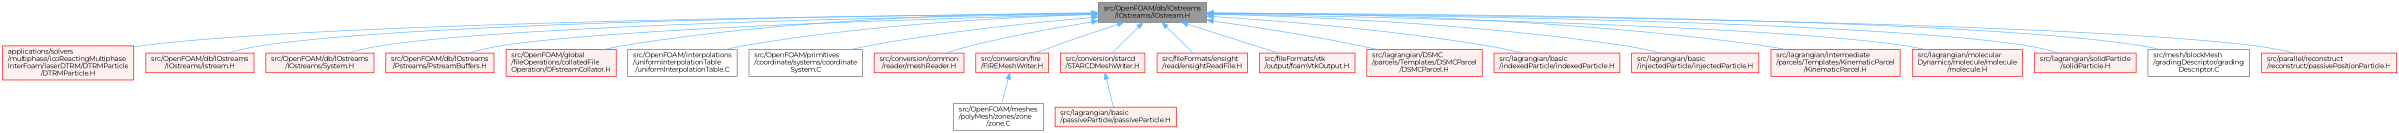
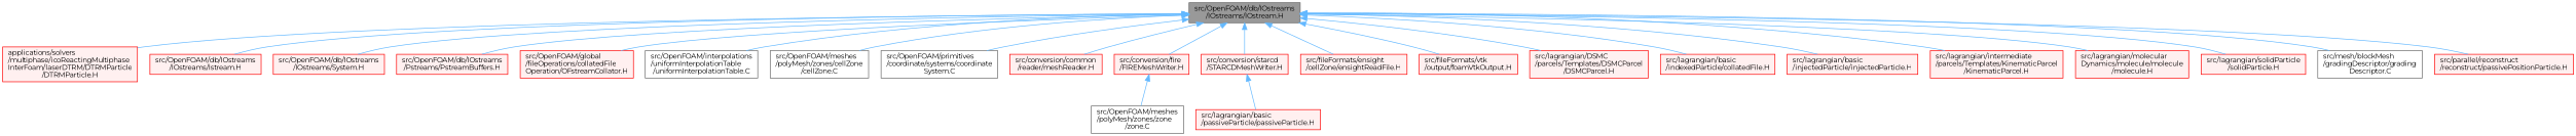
  digraph {
    fontname=Montserrat
    node [color=red fillcolor="#FFF0F0" fontname=Montserrat fontsize=10 shape=box style=filled]
    edge [color=steelblue1 dir=back fontname=Montserrat fontsize=10 labelfontname=Helvetica labelfontsize=10 style=solid]
    n1 [color=gray40 fillcolor=grey60 fontcolor=black height=0.2 label="src/OpenFOAM/db/IOstreams\l/IOstreams/IOstream.H" width=0.4]
    n2 [height=0.2 label="applications/solvers\l/multiphase/icoReactingMultiphase\lInterFoam/laserDTRM/DTRMParticle\l/DTRMParticle.H" width=0.4]
    n3 [height=0.2 label="src/OpenFOAM/db/IOstreams\l/IOstreams/Istream.H" width=0.4]
    n4 [height=0.2 label="src/OpenFOAM/db/IOstreams\l/IOstreams/System.H" width=0.4]
    n5 [height=0.2 label="src/OpenFOAM/db/IOstreams\l/Pstreams/PstreamBuffers.H" width=0.4]
    n6 [height=0.2 label="src/OpenFOAM/global\l/fileOperations/collatedFile\lOperation/OFstreamCollator.H" width=0.4]
    n7 [color=grey40 fillcolor=white height=0.2 label="src/OpenFOAM/interpolations\l/uniformInterpolationTable\l/uniformInterpolationTable.C" width=0.4]
+   n8 [color=grey40 fillcolor=white height=0.2 label="src/OpenFOAM/meshes\l/polyMesh/zones/cellZone\l/cellZone.C" width=0.4]
    n9 [color=grey40 fillcolor=white height=0.2 label="src/OpenFOAM/primitives\l/coordinate/systems/coordinate\lSystem.C" width=0.4]
    n10 [height=0.2 label="src/conversion/common\l/reader/meshReader.H" width=0.4]
    n11 [height=0.2 label="src/conversion/fire\l/FIREMeshWriter.H" width=0.4]
    n12 [height=0.2 label="src/conversion/starcd\l/STARCDMeshWriter.H" width=0.4]
-   n13 [height=0.2 label="src/fileFormats/ensight\l/read/ensightReadFile.H" width=0.4]
+   n13 [height=0.2 label="src/fileFormats/ensight\l/cellZone/ensightReadFile.H" width=0.4]
    n14 [height=0.2 label="src/fileFormats/vtk\l/output/foamVtkOutput.H" width=0.4]
    n15 [height=0.2 label="src/lagrangian/DSMC\l/parcels/Templates/DSMCParcel\l/DSMCParcel.H" width=0.4]
-   n16 [height=0.2 label="src/lagrangian/basic\l/indexedParticle/indexedParticle.H" width=0.4]
+   n16 [height=0.2 label="src/lagrangian/basic\l/indexedParticle/collatedFile.H" width=0.4]
    n17 [height=0.2 label="src/lagrangian/basic\l/injectedParticle/injectedParticle.H" width=0.4]
    n18 [height=0.2 label="src/lagrangian/intermediate\l/parcels/Templates/KinematicParcel\l/KinematicParcel.H" width=0.4]
    n19 [height=0.2 label="src/lagrangian/molecular\lDynamics/molecule/molecule\l/molecule.H" width=0.4]
    n20 [height=0.2 label="src/lagrangian/solidParticle\l/solidParticle.H" width=0.4]
    n21 [color=grey40 fillcolor=white height=0.2 label="src/mesh/blockMesh\l/gradingDescriptor/grading\lDescriptor.C" width=0.4]
    n22 [height=0.2 label="src/parallel/reconstruct\l/reconstruct/passivePositionParticle.H" width=0.4]
    n23 [color=grey40 fillcolor=white height=0.2 label="src/OpenFOAM/meshes\l/polyMesh/zones/zone\l/zone.C" width=0.4]
    n24 [height=0.2 label="src/lagrangian/basic\l/passiveParticle/passiveParticle.H" width=0.4]
    n1 -> n2
    n1 -> n3
    n1 -> n4
    n1 -> n5
    n1 -> n6
    n1 -> n7
+   n1 -> n8
    n1 -> n9
    n1 -> n10
    n1 -> n11
    n1 -> n12
    n1 -> n13
    n1 -> n14
    n1 -> n15
    n1 -> n16
    n1 -> n17
    n1 -> n18
    n1 -> n19
    n1 -> n20
    n1 -> n21
    n1 -> n22
    n11 -> n23
    n12 -> n24
  }
